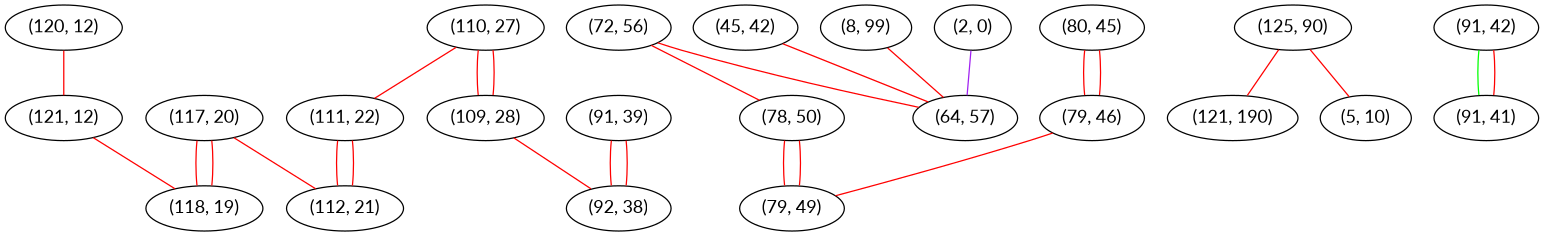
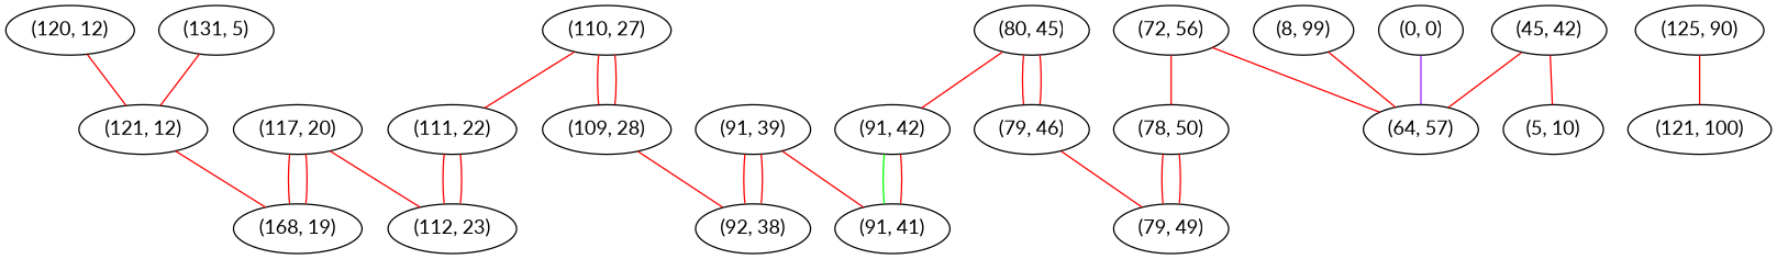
  graph {
    fontname=Lato
    node [fontname=Lato]
    edge [color=red fontname=Lato weight=1]
    "(117, 20)"
-   "(118, 19)"
-   "(112, 21)"
+   "(118, 19)" [label="(168, 19)"]
+   "(112, 21)" [label="(112, 23)"]
    "(72, 56)"
    "(78, 50)"
    "(64, 57)"
    "(79, 49)"
    "(125, 90)"
-   "(121, 100)" [label="(121, 190)"]
+   "(121, 100)"
    "(110, 27)"
    "(111, 22)"
    "(109, 28)"
    "(92, 38)"
    "(91, 39)"
    "(91, 41)"
    "(80, 45)"
    "(91, 42)"
    "(79, 46)"
    n19 [label="(45, 42)"]
    "(5, 10)"
    "(8, 99)"
-   "(0, 0)" [label="(2, 0)"]
+   "(0, 0)"
    "(120, 12)"
    "(121, 12)"
+   "(131, 5)"
    "(117, 20)" -- "(118, 19)"
    "(117, 20)" -- "(118, 19)"
    "(117, 20)" -- "(112, 21)"
    "(72, 56)" -- "(78, 50)"
    "(72, 56)" -- "(64, 57)"
    "(78, 50)" -- "(79, 49)"
    "(78, 50)" -- "(79, 49)"
    "(125, 90)" -- "(121, 100)"
    "(110, 27)" -- "(111, 22)"
    "(110, 27)" -- "(109, 28)"
    "(110, 27)" -- "(109, 28)"
    "(111, 22)" -- "(112, 21)"
    "(111, 22)" -- "(112, 21)"
    "(109, 28)" -- "(92, 38)"
    "(91, 39)" -- "(92, 38)"
    "(91, 39)" -- "(92, 38)"
+   "(91, 39)" -- "(91, 41)"
+   "(80, 45)" -- "(91, 42)"
    "(80, 45)" -- "(79, 46)"
    "(80, 45)" -- "(79, 46)"
    "(91, 42)" -- "(91, 41)" [color=green weight=2]
    "(91, 42)" -- "(91, 41)"
    "(79, 46)" -- "(79, 49)"
    n19 -- "(64, 57)"
-   "(125, 90)" -- "(5, 10)"
+   n19 -- "(5, 10)"
    "(8, 99)" -- "(64, 57)"
    "(0, 0)" -- "(64, 57)" [color=purple weight=4]
    "(120, 12)" -- "(121, 12)"
    "(121, 12)" -- "(118, 19)"
+   "(131, 5)" -- "(121, 12)"
  }
